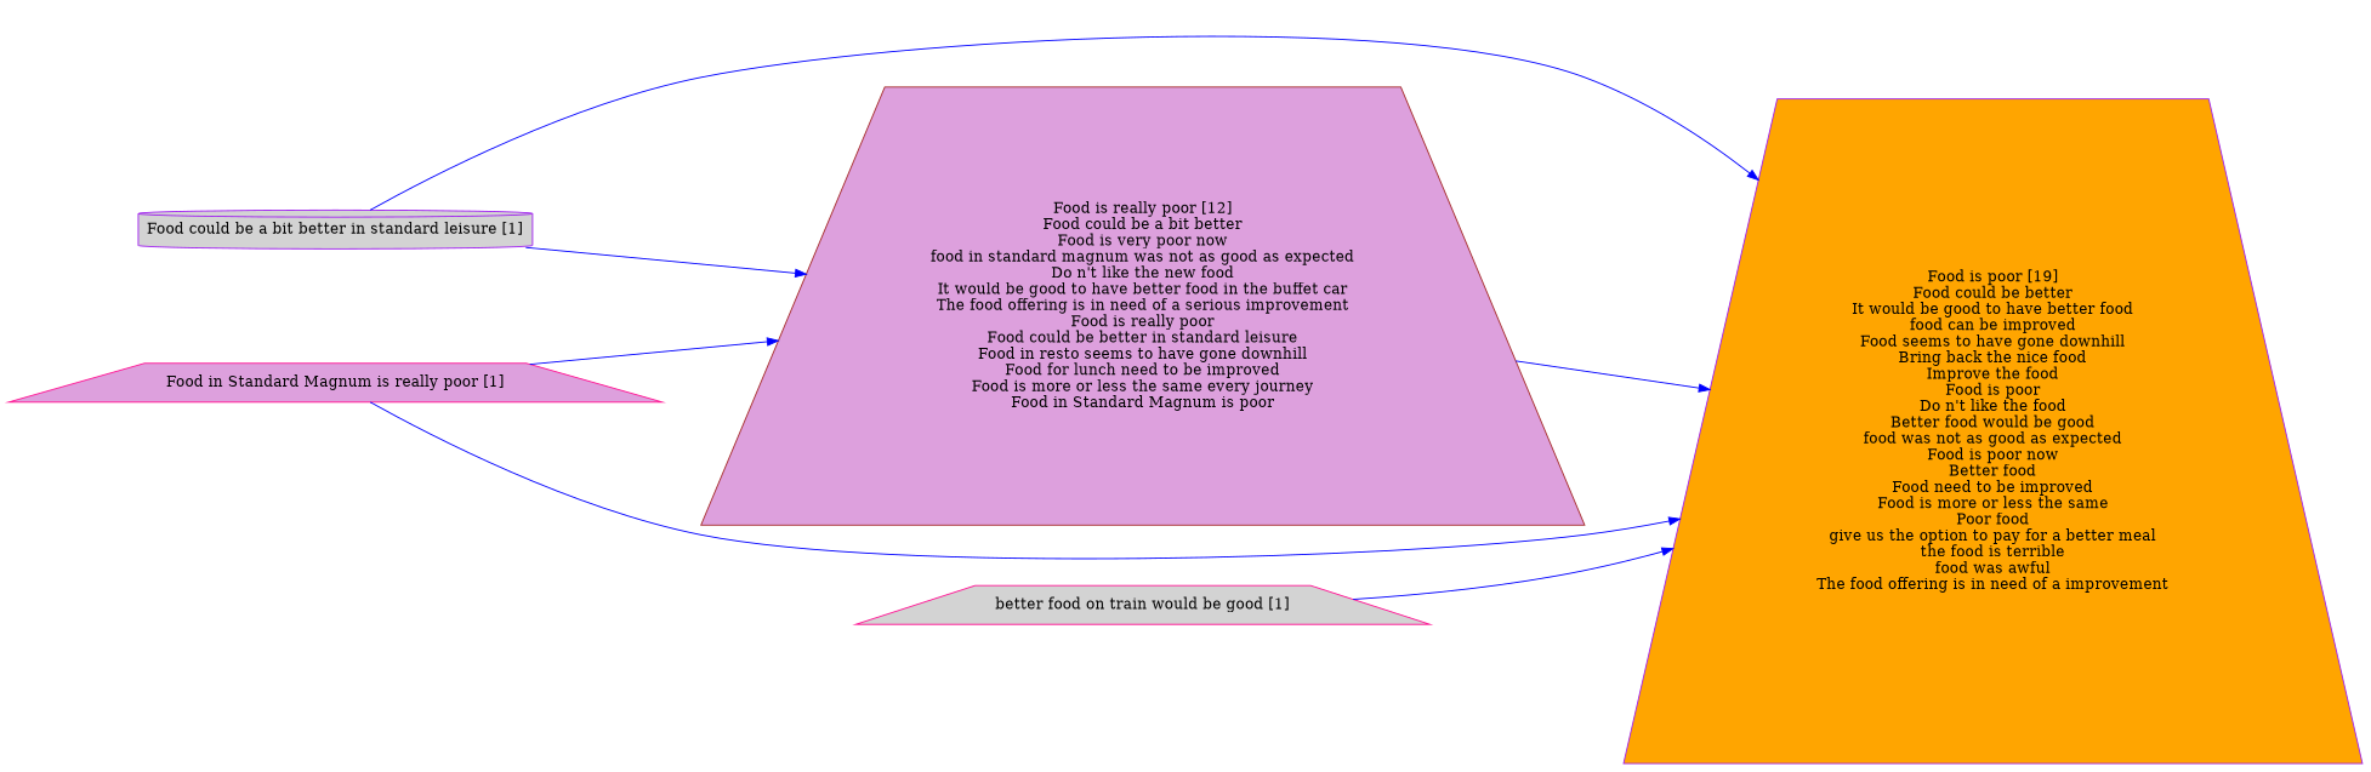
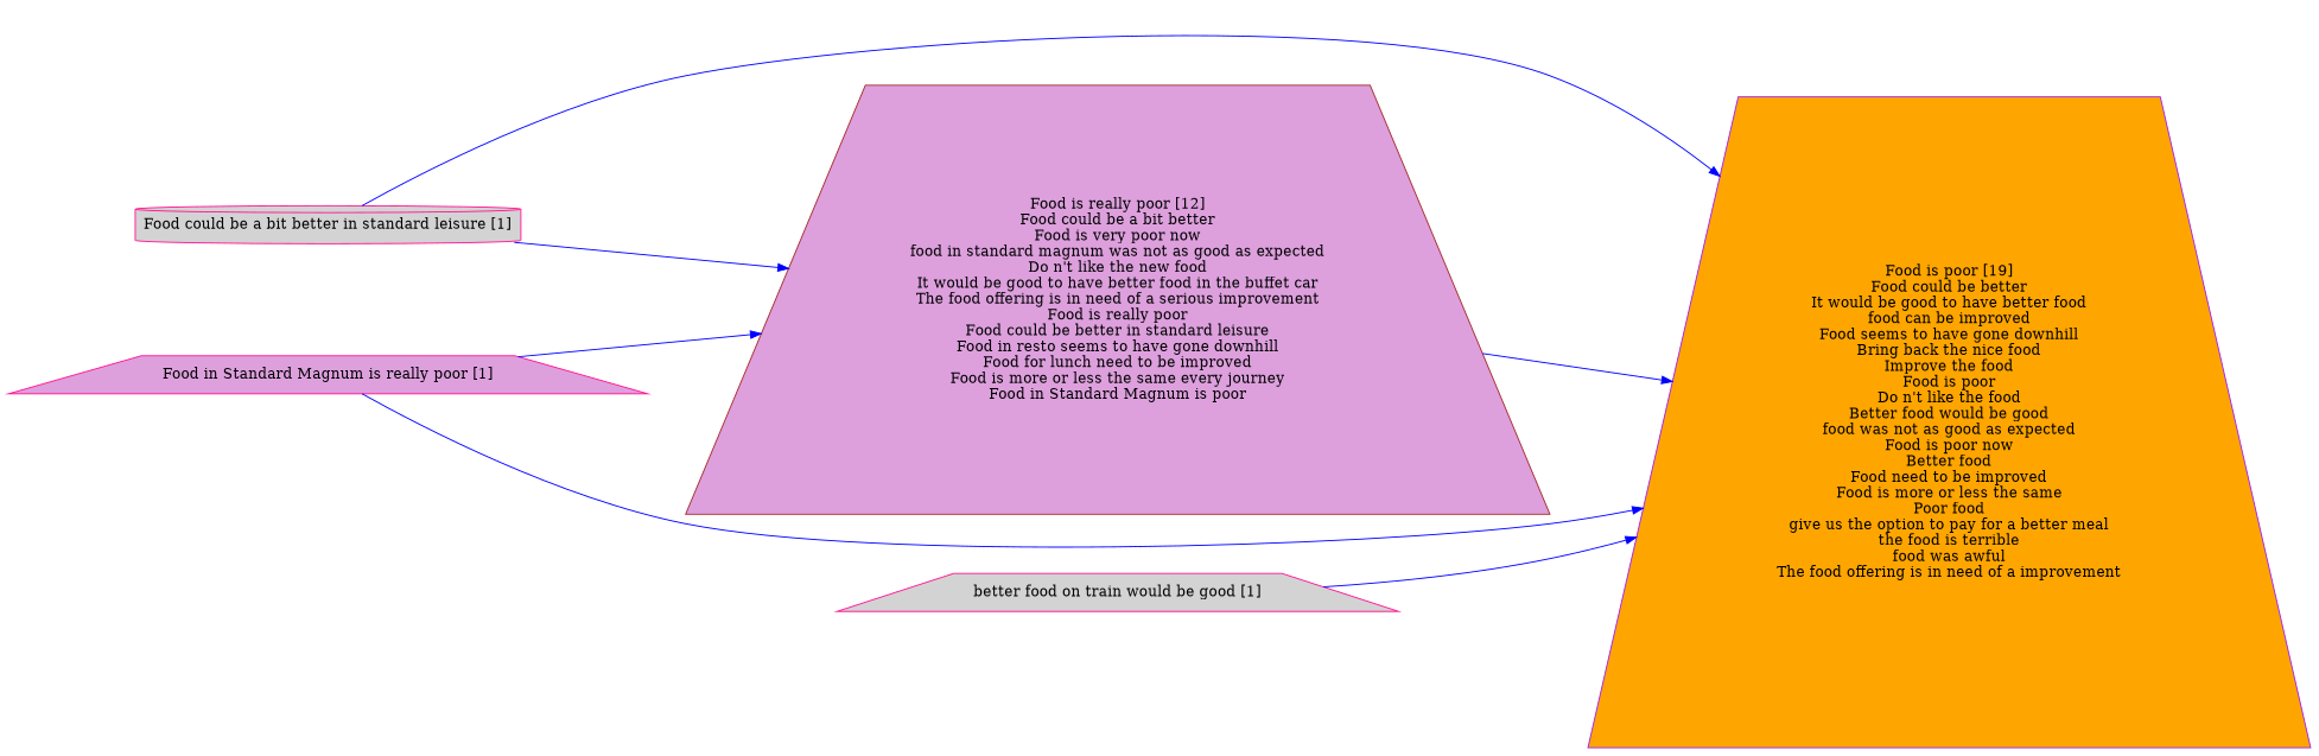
  digraph {
    rankdir=LR
    node [style=filled fillcolor=plum color=purple shape=trapezium]
    edge [color=blue]
    "Food is really poor [12]\nFood could be a bit better\nFood is very poor now\nfood in standard magnum was not as good as expected\nDo n't like the new food\nIt would be good to have better food in the buffet car\nThe food offering is in need of a serious improvement\nFood is really poor\nFood could be better in standard leisure\nFood in resto seems to have gone downhill\nFood for lunch need to be improved\nFood is more or less the same every journey\nFood in Standard Magnum is poor" [color=brown]
    "Food is poor [19]\nFood could be better\nIt would be good to have better food\nfood can be improved\nFood seems to have gone downhill\nBring back the nice food\nImprove the food\nFood is poor\nDo n't like the food\nBetter food would be good\nfood was not as good as expected\nFood is poor now\nBetter food\nFood need to be improved\nFood is more or less the same\nPoor food\ngive us the option to pay for a better meal\nthe food is terrible\nfood was awful\nThe food offering is in need of a improvement" [fillcolor=orange]
-   "Food could be a bit better in standard leisure [1]" [fillcolor=lightgrey shape=cylinder]
+   "Food could be a bit better in standard leisure [1]" [fillcolor=lightgrey color=deeppink shape=cylinder]
    "Food in Standard Magnum is really poor [1]" [color=deeppink]
    "better food on train would be good [1]" [fillcolor=lightgrey color=deeppink]
    "Food is really poor [12]\nFood could be a bit better\nFood is very poor now\nfood in standard magnum was not as good as expected\nDo n't like the new food\nIt would be good to have better food in the buffet car\nThe food offering is in need of a serious improvement\nFood is really poor\nFood could be better in standard leisure\nFood in resto seems to have gone downhill\nFood for lunch need to be improved\nFood is more or less the same every journey\nFood in Standard Magnum is poor" -> "Food is poor [19]\nFood could be better\nIt would be good to have better food\nfood can be improved\nFood seems to have gone downhill\nBring back the nice food\nImprove the food\nFood is poor\nDo n't like the food\nBetter food would be good\nfood was not as good as expected\nFood is poor now\nBetter food\nFood need to be improved\nFood is more or less the same\nPoor food\ngive us the option to pay for a better meal\nthe food is terrible\nfood was awful\nThe food offering is in need of a improvement"
    "Food could be a bit better in standard leisure [1]" -> "Food is really poor [12]\nFood could be a bit better\nFood is very poor now\nfood in standard magnum was not as good as expected\nDo n't like the new food\nIt would be good to have better food in the buffet car\nThe food offering is in need of a serious improvement\nFood is really poor\nFood could be better in standard leisure\nFood in resto seems to have gone downhill\nFood for lunch need to be improved\nFood is more or less the same every journey\nFood in Standard Magnum is poor"
    "Food could be a bit better in standard leisure [1]" -> "Food is poor [19]\nFood could be better\nIt would be good to have better food\nfood can be improved\nFood seems to have gone downhill\nBring back the nice food\nImprove the food\nFood is poor\nDo n't like the food\nBetter food would be good\nfood was not as good as expected\nFood is poor now\nBetter food\nFood need to be improved\nFood is more or less the same\nPoor food\ngive us the option to pay for a better meal\nthe food is terrible\nfood was awful\nThe food offering is in need of a improvement"
    "Food in Standard Magnum is really poor [1]" -> "Food is really poor [12]\nFood could be a bit better\nFood is very poor now\nfood in standard magnum was not as good as expected\nDo n't like the new food\nIt would be good to have better food in the buffet car\nThe food offering is in need of a serious improvement\nFood is really poor\nFood could be better in standard leisure\nFood in resto seems to have gone downhill\nFood for lunch need to be improved\nFood is more or less the same every journey\nFood in Standard Magnum is poor"
    "Food in Standard Magnum is really poor [1]" -> "Food is poor [19]\nFood could be better\nIt would be good to have better food\nfood can be improved\nFood seems to have gone downhill\nBring back the nice food\nImprove the food\nFood is poor\nDo n't like the food\nBetter food would be good\nfood was not as good as expected\nFood is poor now\nBetter food\nFood need to be improved\nFood is more or less the same\nPoor food\ngive us the option to pay for a better meal\nthe food is terrible\nfood was awful\nThe food offering is in need of a improvement"
    "better food on train would be good [1]" -> "Food is poor [19]\nFood could be better\nIt would be good to have better food\nfood can be improved\nFood seems to have gone downhill\nBring back the nice food\nImprove the food\nFood is poor\nDo n't like the food\nBetter food would be good\nfood was not as good as expected\nFood is poor now\nBetter food\nFood need to be improved\nFood is more or less the same\nPoor food\ngive us the option to pay for a better meal\nthe food is terrible\nfood was awful\nThe food offering is in need of a improvement"
  }
